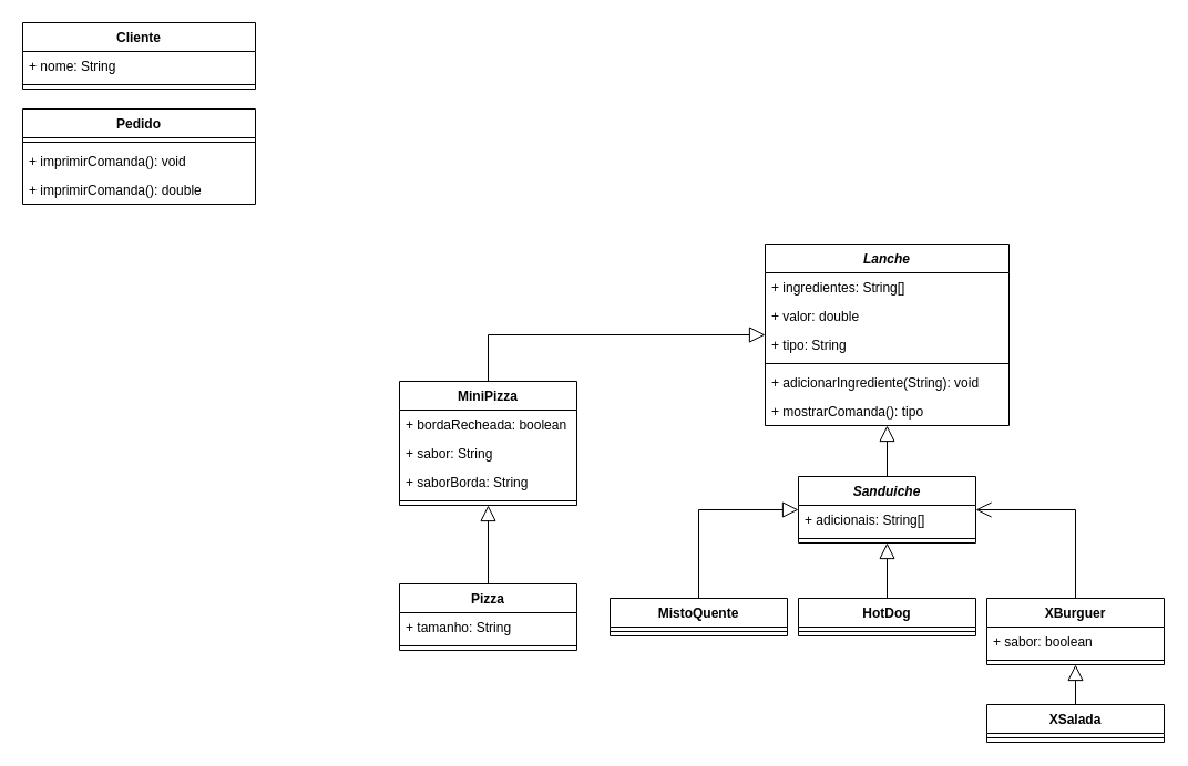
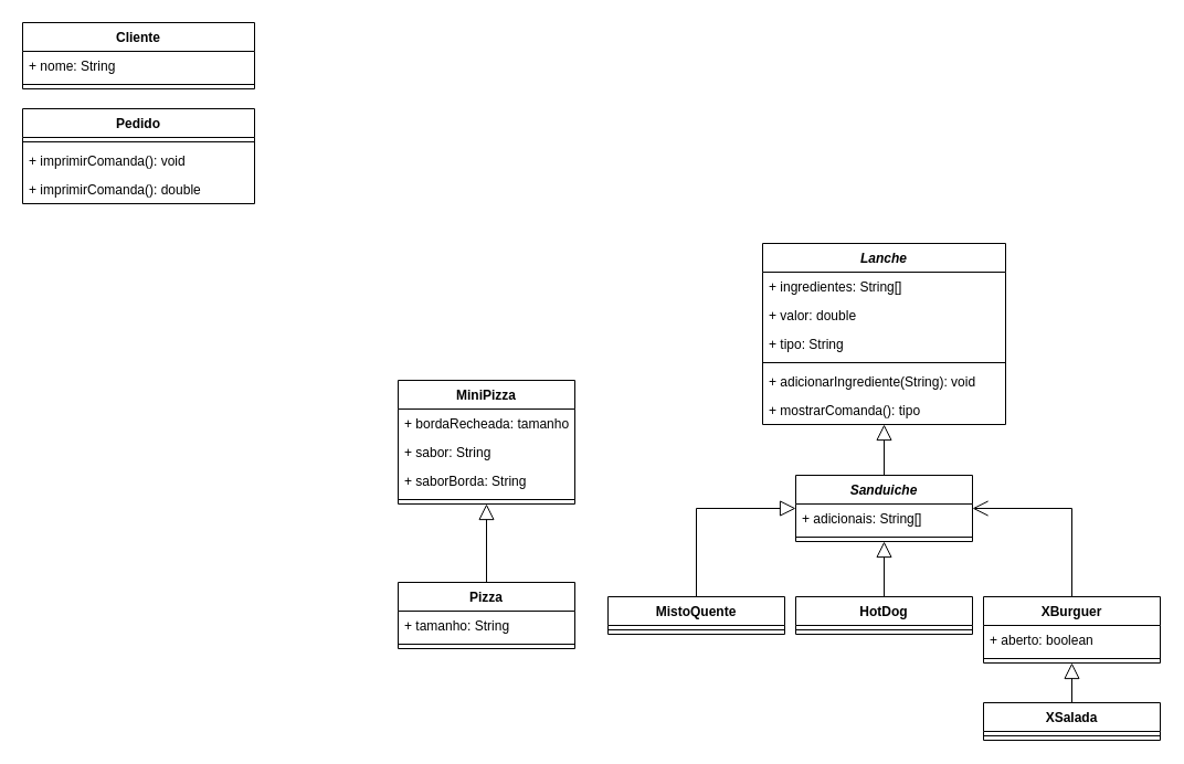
  <mxCell id="0" />
  <mxCell id="1" parent="0" />
  <mxCell id="2" value="Lanche" style="swimlane;fontStyle=3;align=center;verticalAlign=top;childLayout=stackLayout;horizontal=1;startSize=26;horizontalStack=0;resizeParent=1;resizeParentMax=0;resizeLast=0;collapsible=1;marginBottom=0;" parent="1" vertex="1"><mxGeometry x="690" y="220" width="220" height="164" as="geometry"><mxRectangle x="700" y="20" width="70" height="26" as="alternateBounds" /></mxGeometry></mxCell>
  <mxCell id="3" value="+ ingredientes: String[]" style="text;strokeColor=none;fillColor=none;align=left;verticalAlign=top;spacingLeft=4;spacingRight=4;overflow=hidden;rotatable=0;points=[[0,0.5],[1,0.5]];portConstraint=eastwest;" parent="2" vertex="1"><mxGeometry y="26" width="220" height="26" as="geometry" /></mxCell>
  <mxCell id="4" value="+ valor: double" style="text;strokeColor=none;fillColor=none;align=left;verticalAlign=top;spacingLeft=4;spacingRight=4;overflow=hidden;rotatable=0;points=[[0,0.5],[1,0.5]];portConstraint=eastwest;" parent="2" vertex="1"><mxGeometry y="52" width="220" height="26" as="geometry" /></mxCell>
  <mxCell id="5" value="+ tipo: String" style="text;strokeColor=none;fillColor=none;align=left;verticalAlign=top;spacingLeft=4;spacingRight=4;overflow=hidden;rotatable=0;points=[[0,0.5],[1,0.5]];portConstraint=eastwest;" parent="2" vertex="1"><mxGeometry y="78" width="220" height="26" as="geometry" /></mxCell>
  <mxCell id="6" value="" style="line;strokeWidth=1;fillColor=none;align=left;verticalAlign=middle;spacingTop=-1;spacingLeft=3;spacingRight=3;rotatable=0;labelPosition=right;points=[];portConstraint=eastwest;" parent="2" vertex="1"><mxGeometry y="104" width="220" height="8" as="geometry" /></mxCell>
  <mxCell id="7" value="+ adicionarIngrediente(String): void&#10;" style="text;strokeColor=none;fillColor=none;align=left;verticalAlign=top;spacingLeft=4;spacingRight=4;overflow=hidden;rotatable=0;points=[[0,0.5],[1,0.5]];portConstraint=eastwest;" parent="2" vertex="1"><mxGeometry y="112" width="220" height="26" as="geometry" /></mxCell>
  <mxCell id="8" value="+ mostrarComanda(): tipo&#10;" style="text;strokeColor=none;fillColor=none;align=left;verticalAlign=top;spacingLeft=4;spacingRight=4;overflow=hidden;rotatable=0;points=[[0,0.5],[1,0.5]];portConstraint=eastwest;" parent="2" vertex="1"><mxGeometry y="138" width="220" height="26" as="geometry" /></mxCell>
  <mxCell id="9" style="edgeStyle=orthogonalEdgeStyle;rounded=0;orthogonalLoop=1;jettySize=auto;html=1;exitX=0.5;exitY=0;exitDx=0;exitDy=0;entryX=1;entryY=0.5;entryDx=0;entryDy=0;endArrow=open;endFill=0;endSize=12;" edge="1" parent="1" source="10" target="35"><mxGeometry relative="1" as="geometry" /></mxCell>
  <mxCell id="10" value="XBurguer" style="swimlane;fontStyle=1;align=center;verticalAlign=top;childLayout=stackLayout;horizontal=1;startSize=26;horizontalStack=0;resizeParent=1;resizeParentMax=0;resizeLast=0;collapsible=1;marginBottom=0;" parent="1" vertex="1"><mxGeometry x="890" y="540" width="160" height="60" as="geometry" /></mxCell>
- <mxCell id="11" value="+ sabor: boolean" style="text;strokeColor=none;fillColor=none;align=left;verticalAlign=top;spacingLeft=4;spacingRight=4;overflow=hidden;rotatable=0;points=[[0,0.5],[1,0.5]];portConstraint=eastwest;" parent="10" vertex="1"><mxGeometry y="26" width="160" height="26" as="geometry" /></mxCell>
+ <mxCell id="11" value="+ aberto: boolean" style="text;strokeColor=none;fillColor=none;align=left;verticalAlign=top;spacingLeft=4;spacingRight=4;overflow=hidden;rotatable=0;points=[[0,0.5],[1,0.5]];portConstraint=eastwest;" parent="10" vertex="1"><mxGeometry y="26" width="160" height="26" as="geometry" /></mxCell>
  <mxCell id="12" value="" style="line;strokeWidth=1;fillColor=none;align=left;verticalAlign=middle;spacingTop=-1;spacingLeft=3;spacingRight=3;rotatable=0;labelPosition=right;points=[];portConstraint=eastwest;" parent="10" vertex="1"><mxGeometry y="52" width="160" height="8" as="geometry" /></mxCell>
  <mxCell id="13" style="edgeStyle=orthogonalEdgeStyle;rounded=0;orthogonalLoop=1;jettySize=auto;html=1;exitX=0.5;exitY=0;exitDx=0;exitDy=0;entryX=0.5;entryY=1;entryDx=0;entryDy=0;endArrow=block;endFill=0;endSize=12;" parent="1" source="14" target="10" edge="1"><mxGeometry relative="1" as="geometry" /></mxCell>
  <mxCell id="14" value="XSalada" style="swimlane;fontStyle=1;align=center;verticalAlign=top;childLayout=stackLayout;horizontal=1;startSize=26;horizontalStack=0;resizeParent=1;resizeParentMax=0;resizeLast=0;collapsible=1;marginBottom=0;" parent="1" vertex="1"><mxGeometry x="890" y="636" width="160" height="34" as="geometry" /></mxCell>
  <mxCell id="15" value="" style="line;strokeWidth=1;fillColor=none;align=left;verticalAlign=middle;spacingTop=-1;spacingLeft=3;spacingRight=3;rotatable=0;labelPosition=right;points=[];portConstraint=eastwest;" parent="14" vertex="1"><mxGeometry y="26" width="160" height="8" as="geometry" /></mxCell>
  <mxCell id="16" value="HotDog" style="swimlane;fontStyle=1;align=center;verticalAlign=top;childLayout=stackLayout;horizontal=1;startSize=26;horizontalStack=0;resizeParent=1;resizeParentMax=0;resizeLast=0;collapsible=1;marginBottom=0;" parent="1" vertex="1"><mxGeometry x="720" y="540" width="160" height="34" as="geometry" /></mxCell>
  <mxCell id="17" value="" style="line;strokeWidth=1;fillColor=none;align=left;verticalAlign=middle;spacingTop=-1;spacingLeft=3;spacingRight=3;rotatable=0;labelPosition=right;points=[];portConstraint=eastwest;" parent="16" vertex="1"><mxGeometry y="26" width="160" height="8" as="geometry" /></mxCell>
  <mxCell id="18" style="edgeStyle=orthogonalEdgeStyle;rounded=0;orthogonalLoop=1;jettySize=auto;html=1;exitX=0.5;exitY=0;exitDx=0;exitDy=0;entryX=0;entryY=0.5;entryDx=0;entryDy=0;endArrow=block;endFill=0;endSize=12;" edge="1" parent="1" source="19" target="35"><mxGeometry relative="1" as="geometry" /></mxCell>
  <mxCell id="19" value="MistoQuente" style="swimlane;fontStyle=1;align=center;verticalAlign=top;childLayout=stackLayout;horizontal=1;startSize=26;horizontalStack=0;resizeParent=1;resizeParentMax=0;resizeLast=0;collapsible=1;marginBottom=0;" parent="1" vertex="1"><mxGeometry x="550" y="540" width="160" height="34" as="geometry" /></mxCell>
  <mxCell id="20" value="" style="line;strokeWidth=1;fillColor=none;align=left;verticalAlign=middle;spacingTop=-1;spacingLeft=3;spacingRight=3;rotatable=0;labelPosition=right;points=[];portConstraint=eastwest;" parent="19" vertex="1"><mxGeometry y="26" width="160" height="8" as="geometry" /></mxCell>
  <mxCell id="21" value="Pedido" style="swimlane;fontStyle=1;align=center;verticalAlign=top;childLayout=stackLayout;horizontal=1;startSize=26;horizontalStack=0;resizeParent=1;resizeParentMax=0;resizeLast=0;collapsible=1;marginBottom=0;" parent="1" vertex="1"><mxGeometry x="20" y="98" width="210" height="86" as="geometry" /></mxCell>
  <mxCell id="22" value="" style="line;strokeWidth=1;fillColor=none;align=left;verticalAlign=middle;spacingTop=-1;spacingLeft=3;spacingRight=3;rotatable=0;labelPosition=right;points=[];portConstraint=eastwest;" parent="21" vertex="1"><mxGeometry y="26" width="210" height="8" as="geometry" /></mxCell>
  <mxCell id="23" value="+ imprimirComanda(): void&#10;" style="text;strokeColor=none;fillColor=none;align=left;verticalAlign=top;spacingLeft=4;spacingRight=4;overflow=hidden;rotatable=0;points=[[0,0.5],[1,0.5]];portConstraint=eastwest;" parent="21" vertex="1"><mxGeometry y="34" width="210" height="26" as="geometry" /></mxCell>
  <mxCell id="24" value="+ imprimirComanda(): double" style="text;strokeColor=none;fillColor=none;align=left;verticalAlign=top;spacingLeft=4;spacingRight=4;overflow=hidden;rotatable=0;points=[[0,0.5],[1,0.5]];portConstraint=eastwest;" parent="21" vertex="1"><mxGeometry y="60" width="210" height="26" as="geometry" /></mxCell>
  <mxCell id="25" value="Cliente" style="swimlane;fontStyle=1;align=center;verticalAlign=top;childLayout=stackLayout;horizontal=1;startSize=26;horizontalStack=0;resizeParent=1;resizeParentMax=0;resizeLast=0;collapsible=1;marginBottom=0;" parent="1" vertex="1"><mxGeometry x="20" y="20" width="210" height="60" as="geometry" /></mxCell>
  <mxCell id="26" value="+ nome: String" style="text;strokeColor=none;fillColor=none;align=left;verticalAlign=top;spacingLeft=4;spacingRight=4;overflow=hidden;rotatable=0;points=[[0,0.5],[1,0.5]];portConstraint=eastwest;" parent="25" vertex="1"><mxGeometry y="26" width="210" height="26" as="geometry" /></mxCell>
  <mxCell id="27" value="" style="line;strokeWidth=1;fillColor=none;align=left;verticalAlign=middle;spacingTop=-1;spacingLeft=3;spacingRight=3;rotatable=0;labelPosition=right;points=[];portConstraint=eastwest;" parent="25" vertex="1"><mxGeometry y="52" width="210" height="8" as="geometry" /></mxCell>
- <mxCell id="28" style="edgeStyle=orthogonalEdgeStyle;rounded=0;orthogonalLoop=1;jettySize=auto;html=1;exitX=0.5;exitY=0;exitDx=0;exitDy=0;endArrow=block;endFill=0;endSize=12;entryX=0;entryY=0.5;entryDx=0;entryDy=0;" parent="1" source="29" target="2" edge="1"><mxGeometry relative="1" as="geometry"><mxPoint x="790" y="450" as="targetPoint" /></mxGeometry></mxCell>
  <mxCell id="29" value="MiniPizza" style="swimlane;fontStyle=1;align=center;verticalAlign=top;childLayout=stackLayout;horizontal=1;startSize=26;horizontalStack=0;resizeParent=1;resizeParentMax=0;resizeLast=0;collapsible=1;marginBottom=0;" parent="1" vertex="1"><mxGeometry x="360" y="344" width="160" height="112" as="geometry" /></mxCell>
- <mxCell id="30" value="+ bordaRecheada: boolean" style="text;strokeColor=none;fillColor=none;align=left;verticalAlign=top;spacingLeft=4;spacingRight=4;overflow=hidden;rotatable=0;points=[[0,0.5],[1,0.5]];portConstraint=eastwest;" parent="29" vertex="1"><mxGeometry y="26" width="160" height="26" as="geometry" /></mxCell>
+ <mxCell id="30" value="+ bordaRecheada: tamanho" style="text;strokeColor=none;fillColor=none;align=left;verticalAlign=top;spacingLeft=4;spacingRight=4;overflow=hidden;rotatable=0;points=[[0,0.5],[1,0.5]];portConstraint=eastwest;" parent="29" vertex="1"><mxGeometry y="26" width="160" height="26" as="geometry" /></mxCell>
  <mxCell id="31" value="+ sabor: String" style="text;strokeColor=none;fillColor=none;align=left;verticalAlign=top;spacingLeft=4;spacingRight=4;overflow=hidden;rotatable=0;points=[[0,0.5],[1,0.5]];portConstraint=eastwest;" vertex="1" parent="29"><mxGeometry y="52" width="160" height="26" as="geometry" /></mxCell>
  <mxCell id="32" value="+ saborBorda: String" style="text;strokeColor=none;fillColor=none;align=left;verticalAlign=top;spacingLeft=4;spacingRight=4;overflow=hidden;rotatable=0;points=[[0,0.5],[1,0.5]];portConstraint=eastwest;" parent="29" vertex="1"><mxGeometry y="78" width="160" height="26" as="geometry" /></mxCell>
  <mxCell id="33" value="" style="line;strokeWidth=1;fillColor=none;align=left;verticalAlign=middle;spacingTop=-1;spacingLeft=3;spacingRight=3;rotatable=0;labelPosition=right;points=[];portConstraint=eastwest;" parent="29" vertex="1"><mxGeometry y="104" width="160" height="8" as="geometry" /></mxCell>
  <mxCell id="34" style="edgeStyle=orthogonalEdgeStyle;rounded=0;orthogonalLoop=1;jettySize=auto;html=1;exitX=0.5;exitY=0;exitDx=0;exitDy=0;entryX=0.5;entryY=1;entryDx=0;entryDy=0;endArrow=block;endFill=0;endSize=12;" edge="1" parent="1" source="35" target="2"><mxGeometry relative="1" as="geometry" /></mxCell>
  <mxCell id="35" value="Sanduiche" style="swimlane;fontStyle=3;align=center;verticalAlign=top;childLayout=stackLayout;horizontal=1;startSize=26;horizontalStack=0;resizeParent=1;resizeParentMax=0;resizeLast=0;collapsible=1;marginBottom=0;" vertex="1" parent="1"><mxGeometry x="720" y="430" width="160" height="60" as="geometry"><mxRectangle x="730" y="230" width="90" height="26" as="alternateBounds" /></mxGeometry></mxCell>
  <mxCell id="36" value="+ adicionais: String[]" style="text;strokeColor=none;fillColor=none;align=left;verticalAlign=top;spacingLeft=4;spacingRight=4;overflow=hidden;rotatable=0;points=[[0,0.5],[1,0.5]];portConstraint=eastwest;" vertex="1" parent="35"><mxGeometry y="26" width="160" height="26" as="geometry" /></mxCell>
  <mxCell id="37" value="" style="line;strokeWidth=1;fillColor=none;align=left;verticalAlign=middle;spacingTop=-1;spacingLeft=3;spacingRight=3;rotatable=0;labelPosition=right;points=[];portConstraint=eastwest;" vertex="1" parent="35"><mxGeometry y="52" width="160" height="8" as="geometry" /></mxCell>
  <mxCell id="38" style="edgeStyle=orthogonalEdgeStyle;rounded=0;orthogonalLoop=1;jettySize=auto;html=1;exitX=0.5;exitY=0;exitDx=0;exitDy=0;endArrow=block;endFill=0;endSize=12;entryX=0.5;entryY=1;entryDx=0;entryDy=0;" edge="1" parent="1" source="16" target="35"><mxGeometry relative="1" as="geometry"><mxPoint x="810" y="480" as="sourcePoint" /><mxPoint x="800" y="500" as="targetPoint" /></mxGeometry></mxCell>
  <mxCell id="39" style="edgeStyle=orthogonalEdgeStyle;rounded=0;orthogonalLoop=1;jettySize=auto;html=1;exitX=0.5;exitY=0;exitDx=0;exitDy=0;entryX=0.5;entryY=1;entryDx=0;entryDy=0;endArrow=block;endFill=0;endSize=12;" edge="1" parent="1" source="40" target="29"><mxGeometry relative="1" as="geometry" /></mxCell>
  <mxCell id="40" value="Pizza" style="swimlane;fontStyle=1;align=center;verticalAlign=top;childLayout=stackLayout;horizontal=1;startSize=26;horizontalStack=0;resizeParent=1;resizeParentMax=0;resizeLast=0;collapsible=1;marginBottom=0;" vertex="1" parent="1"><mxGeometry x="360" y="527" width="160" height="60" as="geometry" /></mxCell>
  <mxCell id="41" value="+ tamanho: String" style="text;strokeColor=none;fillColor=none;align=left;verticalAlign=top;spacingLeft=4;spacingRight=4;overflow=hidden;rotatable=0;points=[[0,0.5],[1,0.5]];portConstraint=eastwest;" vertex="1" parent="40"><mxGeometry y="26" width="160" height="26" as="geometry" /></mxCell>
  <mxCell id="42" value="" style="line;strokeWidth=1;fillColor=none;align=left;verticalAlign=middle;spacingTop=-1;spacingLeft=3;spacingRight=3;rotatable=0;labelPosition=right;points=[];portConstraint=eastwest;" vertex="1" parent="40"><mxGeometry y="52" width="160" height="8" as="geometry" /></mxCell>
